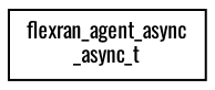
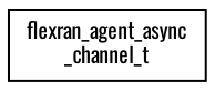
  digraph {
    rankdir=LR
    fontname=Oswald
-   n1 [color=black fillcolor=white fontname=Oswald fontsize=10 height=0.2 label="flexran_agent_async\l_async_t" shape=record style=filled width=0.4]
+   n1 [color=black fillcolor=white fontname=Oswald fontsize=10 height=0.2 label="flexran_agent_async\l_channel_t" shape=record style=filled width=0.4]
  }
